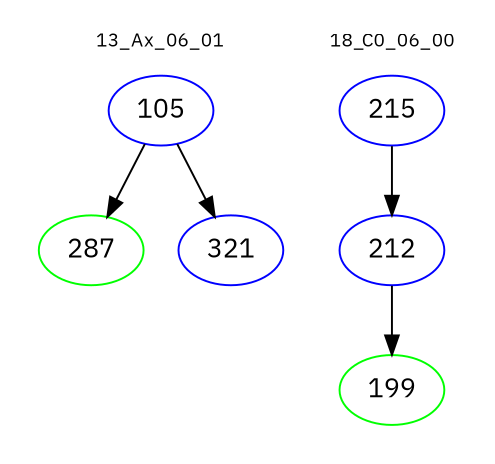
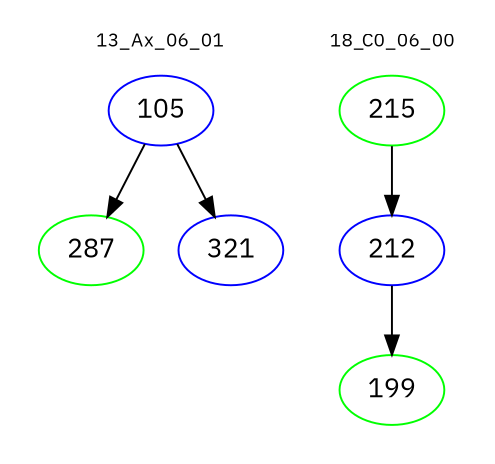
  digraph {
    fontname="IBM Plex Sans"
    node [color=blue fontname="IBM Plex Sans"]
    edge [color=black fontname="IBM Plex Sans"]
    n1 [label=105]
    n2 [color=green label=287]
    n3 [label=321]
    n4 [label=212]
    n5 [color=green label=199]
-   n6 [label=215]
+   n6 [color=green label=215]
    subgraph cluster_1 {
      color=white
      fontsize=10
      label="13_Ax_06_01"
      n1
      n2
      n3
    }
    subgraph cluster_2 {
      color=white
      fontsize=10
      label="18_C0_06_00"
      n4
      n5
      n6
    }
    n1 -> n2
    n1 -> n3
    n4 -> n5
    n6 -> n4
  }
